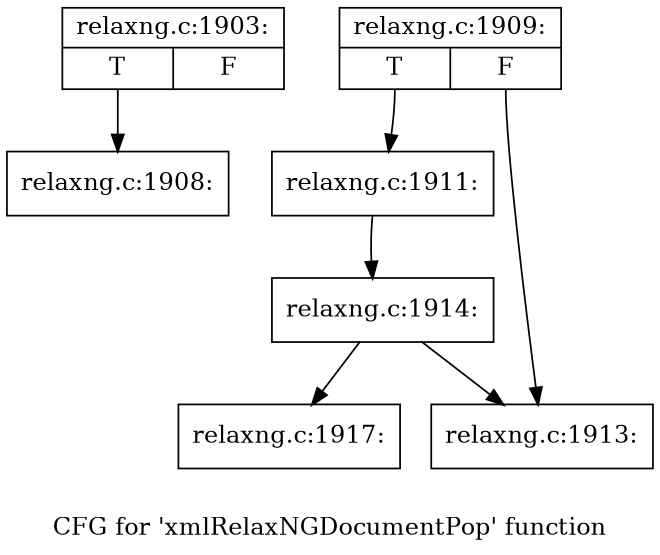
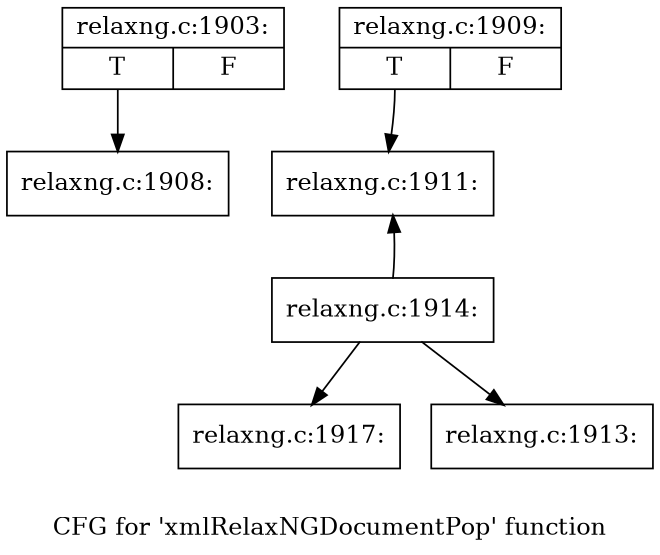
  digraph {
    label="CFG for 'xmlRelaxNGDocumentPop' function"
    node [shape=record]
    n1 [label="{relaxng.c:1903:|{<s0>T|<s1>F}}"]
    n2 [label="{relaxng.c:1908:}"]
    n3 [label="{relaxng.c:1909:|{<s0>T|<s1>F}}"]
    n4 [label="{relaxng.c:1911:}"]
    n5 [label="{relaxng.c:1913:}"]
    n6 [label="{relaxng.c:1917:}"]
    n7 [label="{relaxng.c:1914:}"]
    n1 -> n2 [tailport=s0]
    n3 -> n4 [tailport=s0]
-   n3 -> n5 [tailport=s1]
-   n4 -> n7
+   n7 -> n4
    n7 -> n5
    n7 -> n6
  }
